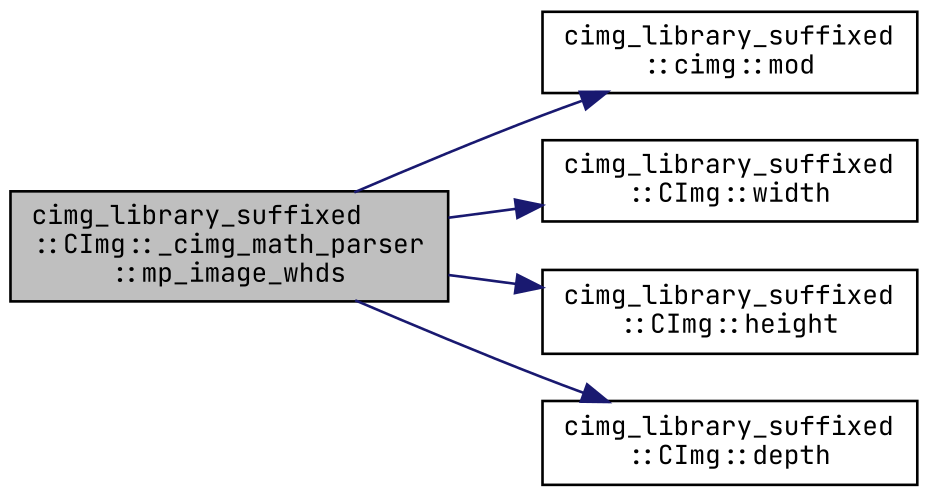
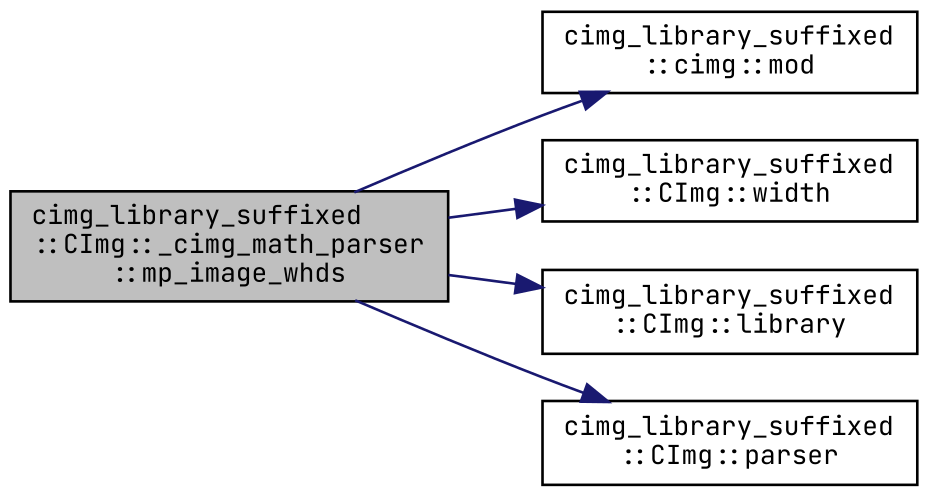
  digraph {
    fontname="JetBrains Mono"
    rankdir=LR
    node [color=black fillcolor=white fontname="JetBrains Mono" fontsize=10 shape=record style=filled]
    edge [color=midnightblue fontname="JetBrains Mono" fontsize=10 labelfontname=Helvetica labelfontsize=10 style=solid]
    n1 [fillcolor=grey75 fontcolor=black height=0.2 label="cimg_library_suffixed\l::CImg::_cimg_math_parser\l::mp_image_whds" width=0.4]
    n2 [height=0.2 label="cimg_library_suffixed\l::cimg::mod" width=0.4]
    n3 [height=0.2 label="cimg_library_suffixed\l::CImg::width" width=0.4]
-   n4 [height=0.2 label="cimg_library_suffixed\l::CImg::height" width=0.4]
-   n5 [height=0.2 label="cimg_library_suffixed\l::CImg::depth" width=0.4]
+   n4 [height=0.2 label="cimg_library_suffixed\l::CImg::library" width=0.4]
+   n5 [height=0.2 label="cimg_library_suffixed\l::CImg::parser" width=0.4]
    n1 -> n2
    n1 -> n3
    n1 -> n4
    n1 -> n5
  }
